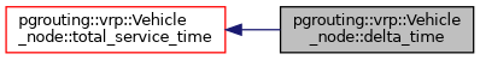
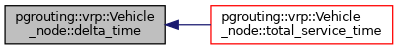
  digraph {
    rankdir=LR
    node [fontname=Helvetica fontsize=10 shape=record style=filled]
    n1 [color=black fillcolor=grey75 fontcolor=black height=0.2 label="pgrouting::vrp::Vehicle\l_node::delta_time" width=0.4]
    n2 [color=red fillcolor=white height=0.2 label="pgrouting::vrp::Vehicle\l_node::total_service_time" width=0.4]
-   n2 -> n1 [color=midnightblue dir=back fontname=Helvetica fontsize=10 labelfontname=Helvetica labelfontsize=10 style=solid]
+   n1 -> n2 [color=midnightblue dir=back fontname=Helvetica fontsize=10 labelfontname=Helvetica labelfontsize=10 style=solid]
  }
